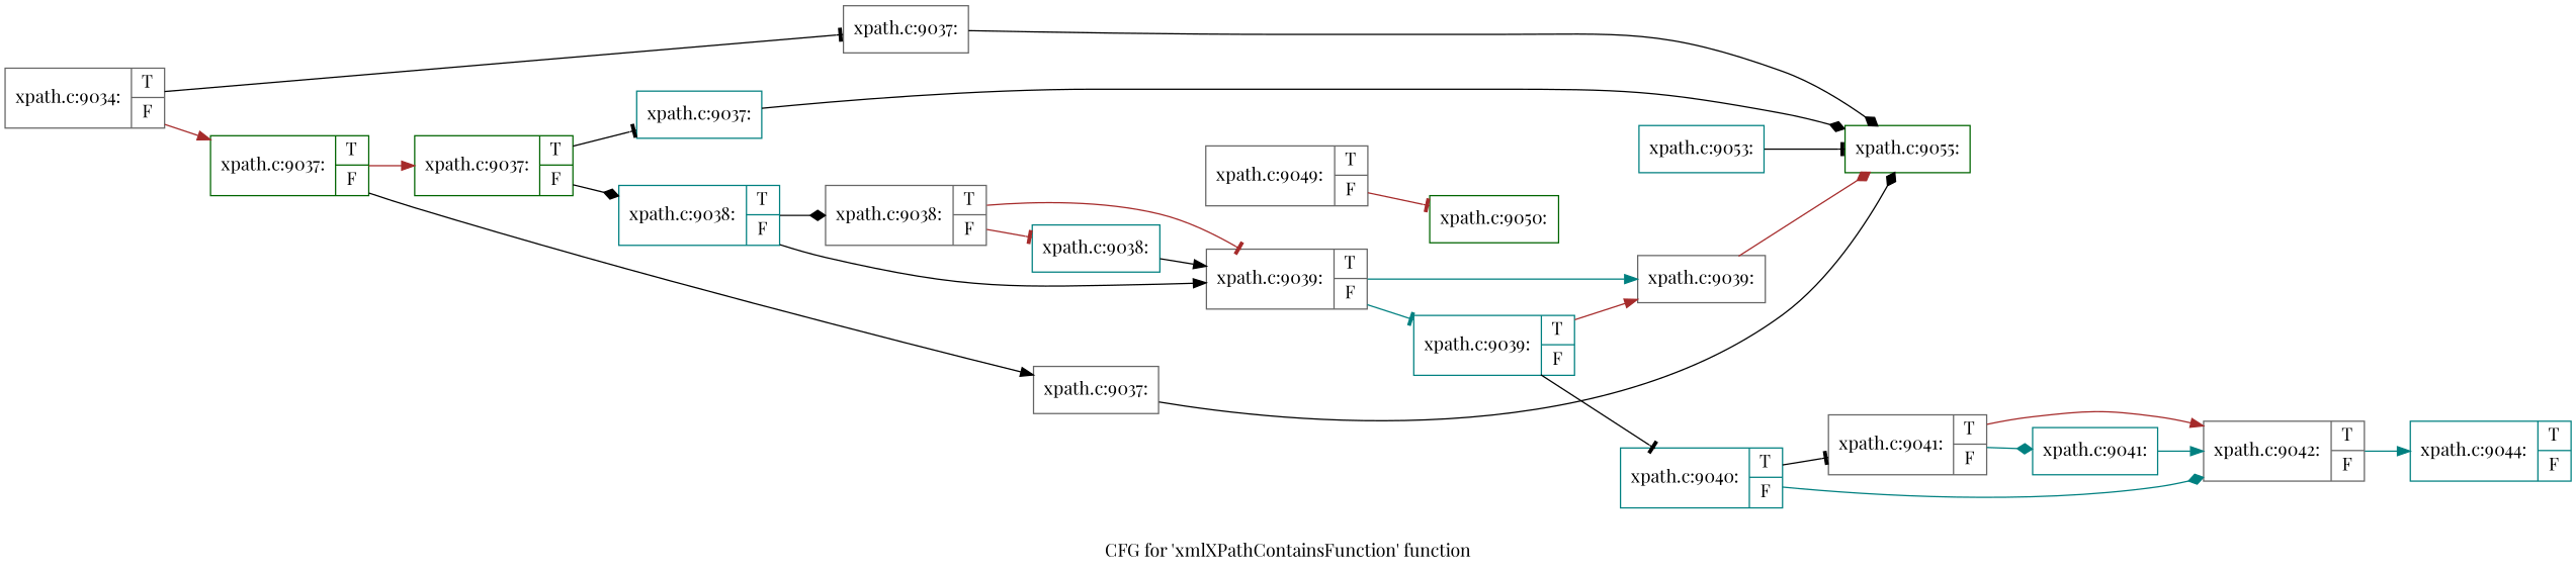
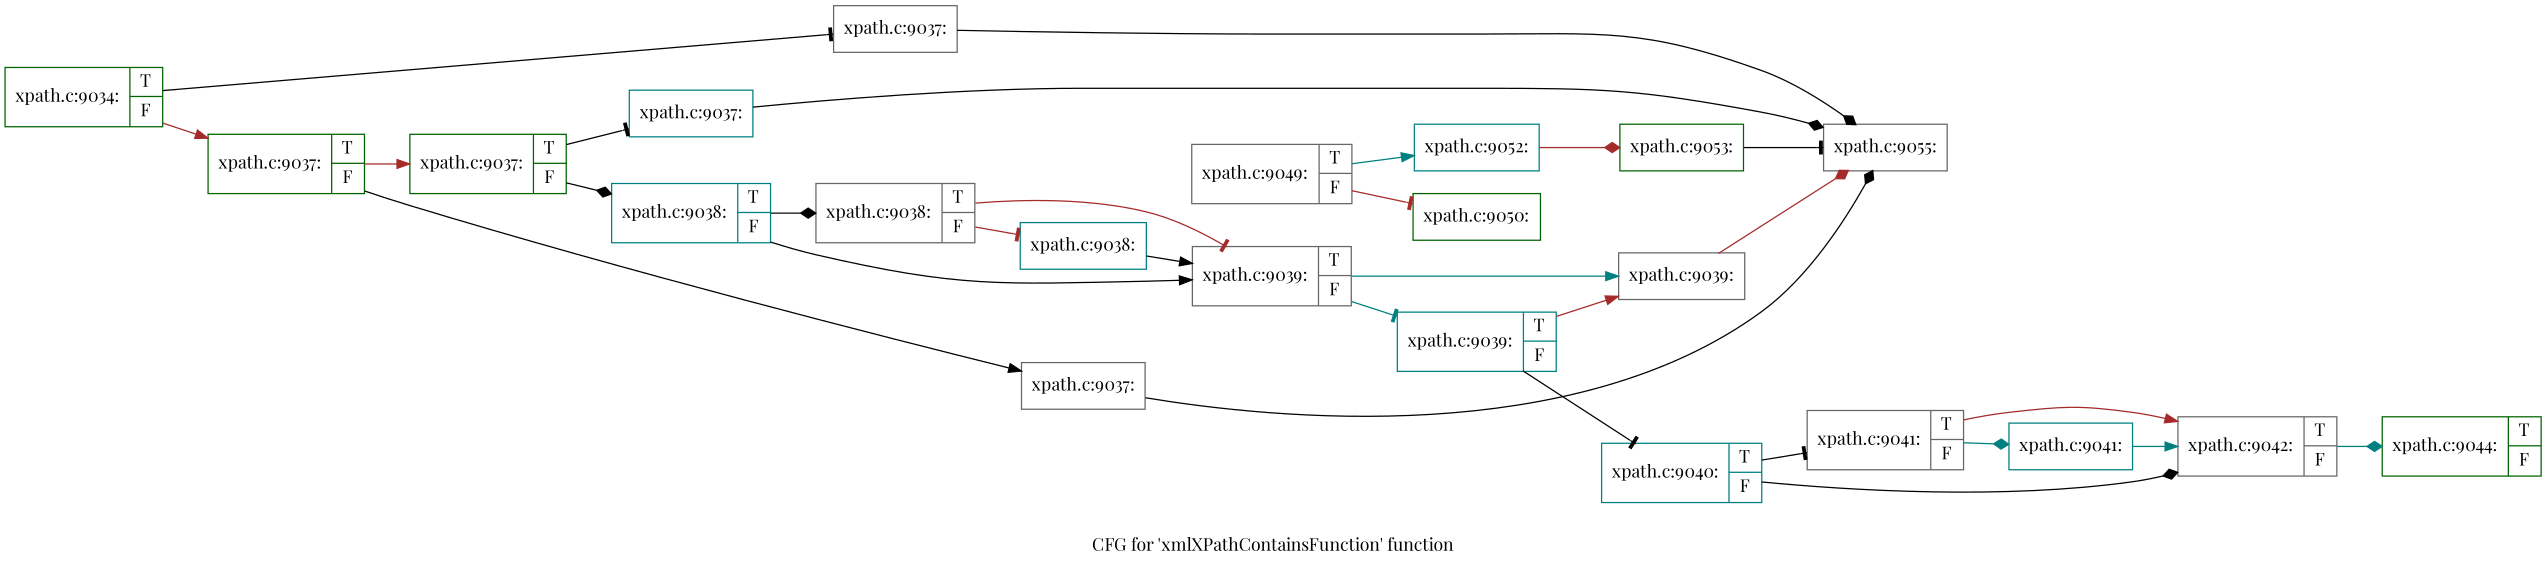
  digraph {
    fontname="Playfair Display"
    label="CFG for 'xmlXPathContainsFunction' function"
    rankdir=LR
    node [color=gray40 fontname="Playfair Display" shape=record]
    edge [arrowhead=normal color=black fontname="Playfair Display"]
-   n1 [label="{xpath.c:9034:|{<s0>T|<s1>F}}"]
+   n1 [color=darkgreen label="{xpath.c:9034:|{<s0>T|<s1>F}}"]
    n2 [label="{xpath.c:9037:}"]
    n3 [color=darkgreen label="{xpath.c:9037:|{<s0>T|<s1>F}}"]
-   n4 [color=darkgreen label="{xpath.c:9055:}"]
+   n4 [label="{xpath.c:9055:}"]
    n5 [label="{xpath.c:9037:}"]
    n6 [color=darkgreen label="{xpath.c:9037:|{<s0>T|<s1>F}}"]
    n7 [color=teal label="{xpath.c:9037:}"]
    n8 [color=teal label="{xpath.c:9038:|{<s0>T|<s1>F}}"]
    n9 [label="{xpath.c:9038:|{<s0>T|<s1>F}}"]
    n10 [label="{xpath.c:9039:|{<s0>T|<s1>F}}"]
    n11 [color=teal label="{xpath.c:9038:}"]
    n12 [label="{xpath.c:9039:}"]
    n13 [color=teal label="{xpath.c:9039:|{<s0>T|<s1>F}}"]
    n14 [color=teal label="{xpath.c:9040:|{<s0>T|<s1>F}}"]
    n15 [label="{xpath.c:9041:|{<s0>T|<s1>F}}"]
    n16 [label="{xpath.c:9042:|{<s0>T|<s1>F}}"]
    n17 [color=teal label="{xpath.c:9041:}"]
-   n18 [color=teal label="{xpath.c:9044:|{<s0>T|<s1>F}}"]
+   n18 [color=darkgreen label="{xpath.c:9044:|{<s0>T|<s1>F}}"]
    n19 [label="{xpath.c:9049:|{<s0>T|<s1>F}}"]
    n20 [color=darkgreen label="{xpath.c:9050:}"]
-   n22 [color=teal label="{xpath.c:9053:}"]
+   n21 [color=teal label="{xpath.c:9052:}"]
+   n22 [color=darkgreen label="{xpath.c:9053:}"]
    n1 -> n2 [arrowhead=tee]
    n1 -> n3 [color=brown]
    n2 -> n4 [arrowhead=diamond]
    n3 -> n5
    n3 -> n6 [color=brown]
    n5 -> n4 [arrowhead=diamond]
    n6 -> n7 [arrowhead=tee]
    n6 -> n8 [arrowhead=diamond]
    n7 -> n4 [arrowhead=diamond]
    n8 -> n9 [arrowhead=diamond]
    n8 -> n10
    n9 -> n10 [arrowhead=tee color=brown]
    n9 -> n11 [arrowhead=tee color=brown]
    n10 -> n12 [color=teal]
    n10 -> n13 [arrowhead=tee color=teal]
    n11 -> n10
    n12 -> n4 [arrowhead=diamond color=brown]
    n13 -> n12 [color=brown]
    n13 -> n14 [arrowhead=tee]
    n14 -> n15 [arrowhead=tee]
-   n14 -> n16 [arrowhead=diamond color=teal]
+   n14 -> n16 [arrowhead=diamond]
    n15 -> n16 [color=brown]
    n15 -> n17 [arrowhead=diamond color=teal]
-   n16 -> n18 [color=teal]
+   n16 -> n18 [arrowhead=diamond color=teal]
    n17 -> n16 [color=teal]
    n19 -> n20 [arrowhead=tee color=brown]
+   n19 -> n21 [color=teal]
+   n21 -> n22 [arrowhead=diamond color=brown]
    n22 -> n4 [arrowhead=tee]
  }
